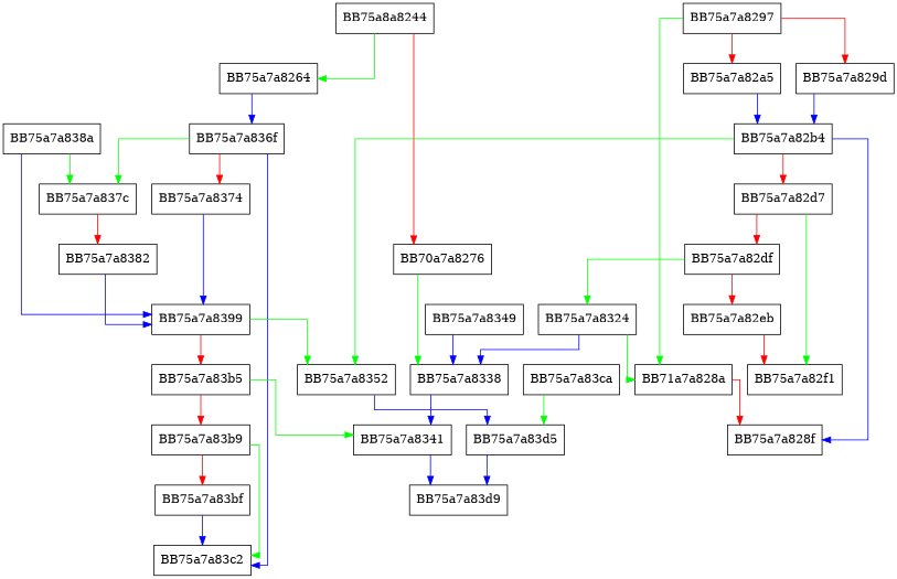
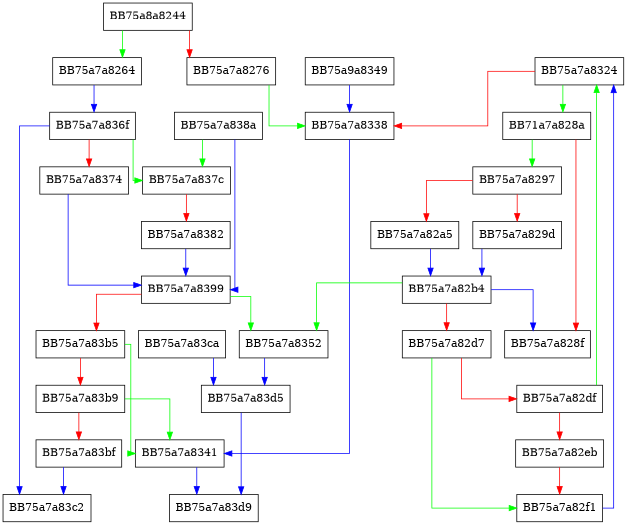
  digraph {
    splines=ortho
    node [shape=box]
    edge [color=blue]
    n1 [label=BB75a8a8244]
    n2 [label=BB75a7a8264]
-   BB75a7a8276 [label=BB70a7a8276]
+   BB75a7a8276
    BB75a7a836f
    BB75a7a8338
    BB75a7a837c
    BB75a7a8374
    BB75a7a83c2
    BB75a7a8341
    BB75a7a83d9
    n11 [label=BB71a7a828a]
    BB75a7a8297
    BB75a7a828f
    BB75a7a82a5
    BB75a7a829d
    BB75a7a82b4
    BB75a7a8352
    BB75a7a82d7
    BB75a7a83d5
    BB75a7a82df
    BB75a7a82f1
-   BB75a7a8349
+   BB75a7a8349 [label=BB75a9a8349]
    BB75a7a8324
    BB75a7a82eb
    BB75a7a8382
    BB75a7a8399
    BB75a7a838a
    n28 [label=BB75a7a83b5]
    BB75a7a83ca
    BB75a7a83b9
    BB75a7a83bf
    n1 -> n2 [color=green]
    n1 -> BB75a7a8276 [color=red]
    n2 -> BB75a7a836f
    BB75a7a8276 -> BB75a7a8338 [color=green]
    BB75a7a836f -> BB75a7a837c [color=green]
    BB75a7a836f -> BB75a7a8374 [color=red]
    BB75a7a836f -> BB75a7a83c2
    BB75a7a8338 -> BB75a7a8341
    BB75a7a837c -> BB75a7a8382 [color=red]
    BB75a7a8374 -> BB75a7a8399
    BB75a7a8341 -> BB75a7a83d9
-   BB75a7a8297 -> n11 [color=green]
+   n11 -> BB75a7a8297 [color=green]
    n11 -> BB75a7a828f [color=red]
    BB75a7a8297 -> BB75a7a82a5 [color=red]
    BB75a7a8297 -> BB75a7a829d [color=red]
    BB75a7a82a5 -> BB75a7a82b4
    BB75a7a829d -> BB75a7a82b4
    BB75a7a82b4 -> BB75a7a828f
    BB75a7a82b4 -> BB75a7a8352 [color=green]
    BB75a7a82b4 -> BB75a7a82d7 [color=red]
    BB75a7a8352 -> BB75a7a83d5
    BB75a7a82d7 -> BB75a7a82df [color=red]
    BB75a7a82d7 -> BB75a7a82f1 [color=green]
    BB75a7a83d5 -> BB75a7a83d9
    BB75a7a82df -> BB75a7a8324 [color=green]
    BB75a7a82df -> BB75a7a82eb [color=red]
+   BB75a7a82f1 -> BB75a7a8324
    BB75a7a8349 -> BB75a7a8338
-   BB75a7a8324 -> BB75a7a8338
+   BB75a7a8324 -> BB75a7a8338 [color=red]
    BB75a7a8324 -> n11 [color=green]
    BB75a7a82eb -> BB75a7a82f1 [color=red]
    BB75a7a8382 -> BB75a7a8399
    BB75a7a8399 -> BB75a7a8352 [color=green]
    BB75a7a8399 -> n28 [color=red]
    BB75a7a838a -> BB75a7a837c [color=green]
    BB75a7a838a -> BB75a7a8399
    n28 -> BB75a7a8341 [color=green]
    n28 -> BB75a7a83b9 [color=red]
-   BB75a7a83ca -> BB75a7a83d5 [color=green]
-   BB75a7a83b9 -> BB75a7a83c2 [color=green]
+   BB75a7a83ca -> BB75a7a83d5
+   BB75a7a83b9 -> BB75a7a8341 [color=green]
    BB75a7a83b9 -> BB75a7a83bf [color=red]
    BB75a7a83bf -> BB75a7a83c2
  }
